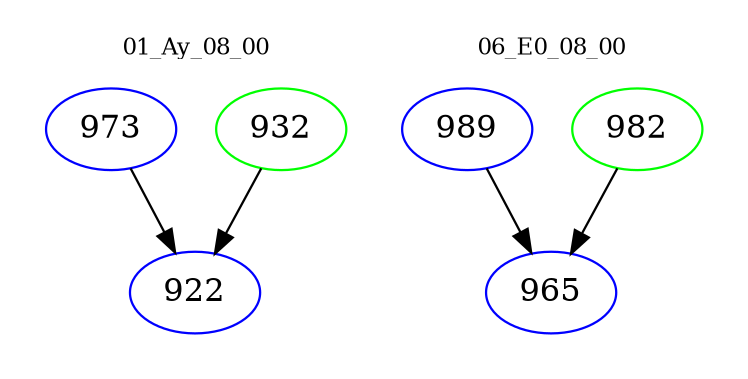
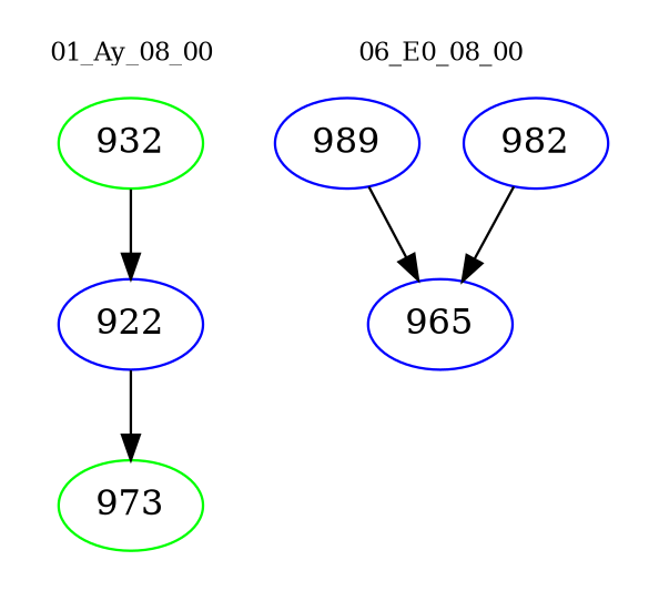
  digraph {
    node [color=blue]
    edge [color=black]
    n1 [color=green label=932]
    n2 [label=922]
-   n3 [label=973]
-   n4 [color=green label=982]
+   n3 [color=green label=973]
+   n4 [label=982]
    n5 [label=989]
    n6 [label=965]
    subgraph cluster_1 {
      color=white
      fontsize=10
      label="01_Ay_08_00"
      n1
      n2
      n3
    }
    subgraph cluster_2 {
      color=white
      fontsize=10
      label="06_E0_08_00"
      n4
      n5
      n6
    }
    n1 -> n2
-   n3 -> n2
+   n2 -> n3
    n4 -> n6
    n5 -> n6
  }
